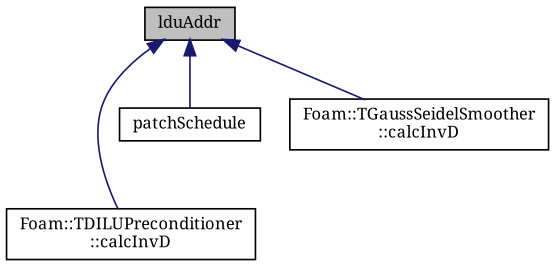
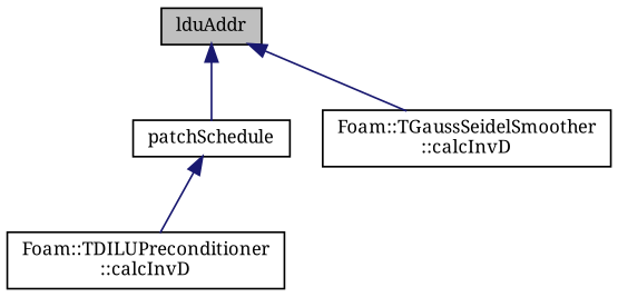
  digraph {
    fontname="Noto Serif"
    rankdir=TB
    node [color=black fontname="Noto Serif" fontsize=10 shape=record]
    edge [color=midnightblue dir=back fontname="Noto Serif" fontsize=10 labelfontname=FreeSans labelfontsize=10 style=solid]
    n1 [fillcolor=grey75 fontcolor=black height=0.2 label=lduAddr style=filled width=0.4]
    n2 [height=0.2 label="Foam::TDILUPreconditioner\l::calcInvD" width=0.4]
    n3 [height=0.2 label=patchSchedule width=0.4]
    n4 [height=0.2 label="Foam::TGaussSeidelSmoother\l::calcInvD" width=0.4]
-   n1 -> n2
+   n3 -> n2
    n1 -> n3
    n1 -> n4
  }
